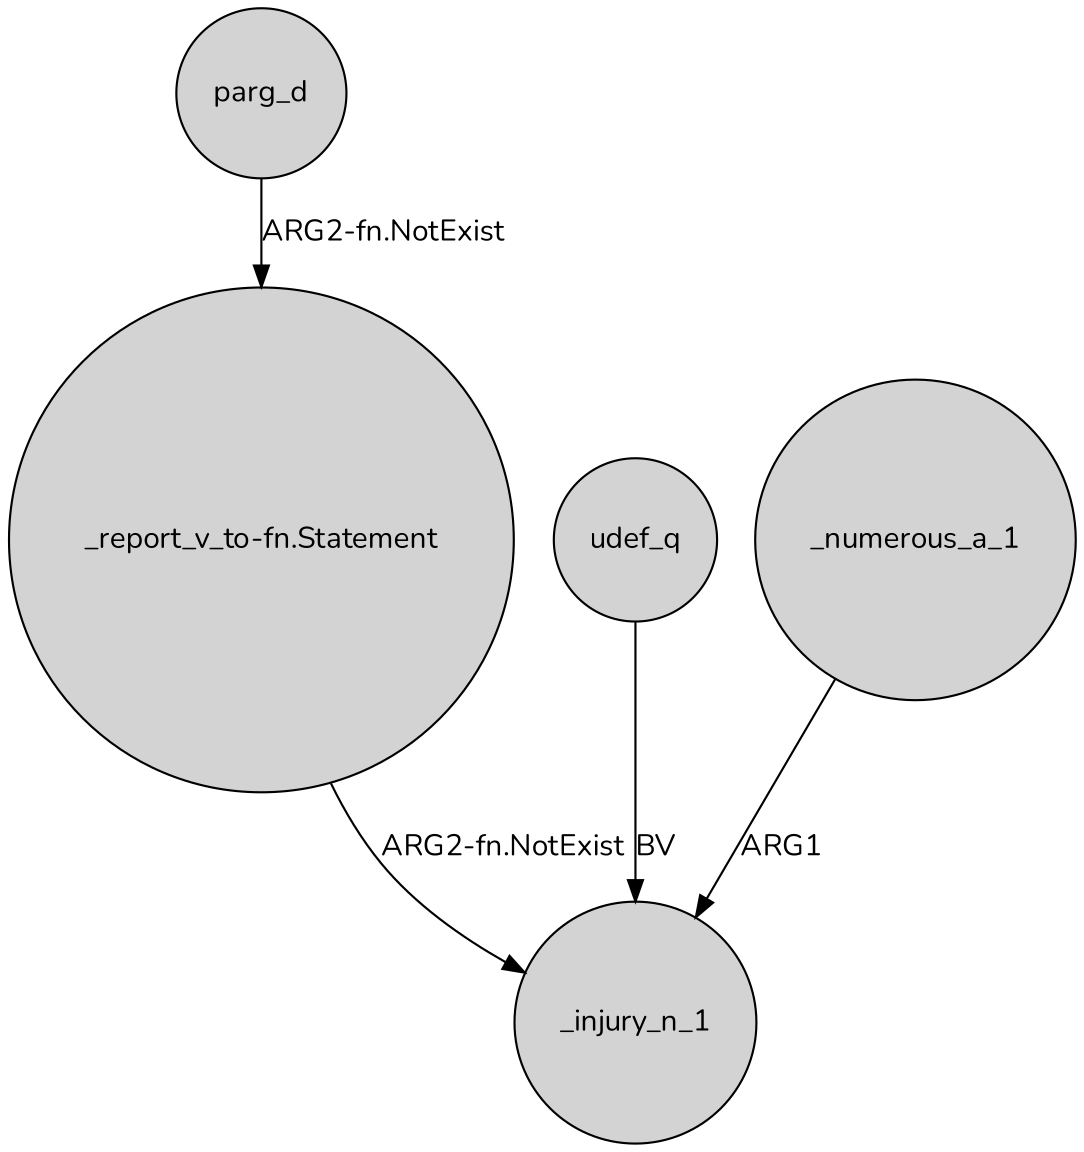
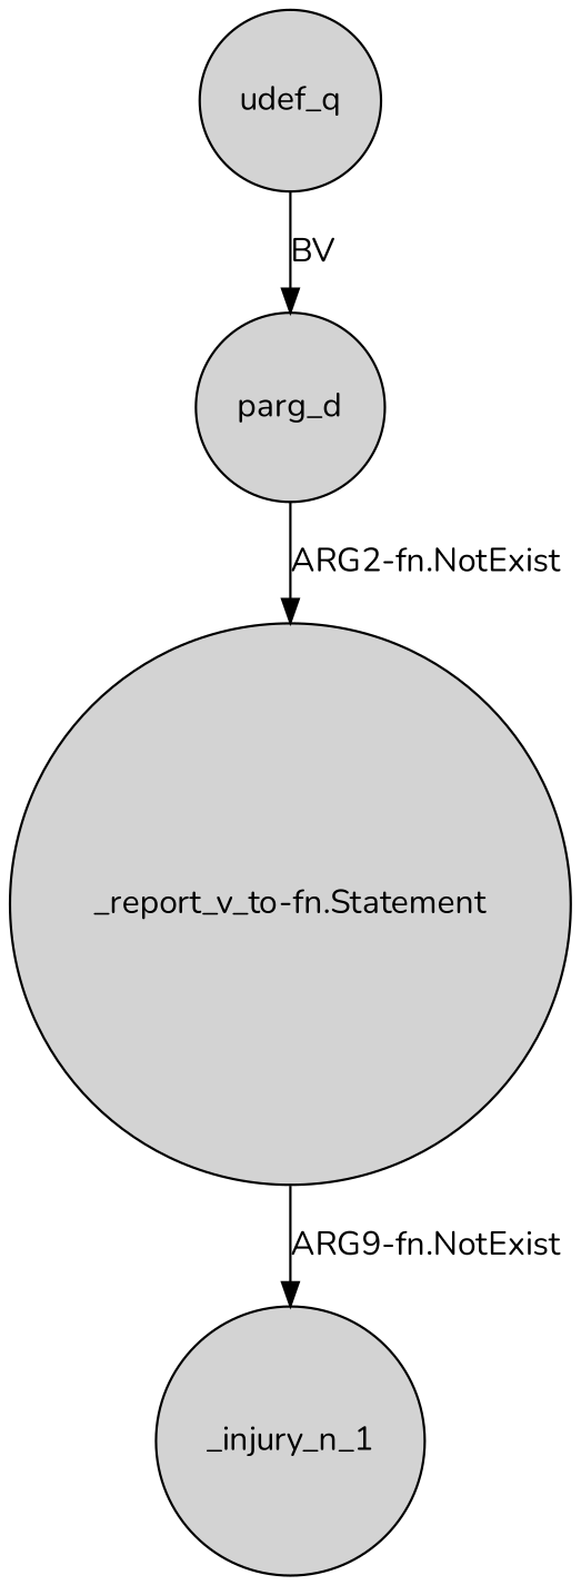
  digraph {
    fontname=Nunito
    node [fontname=Nunito shape=circle style=filled]
    edge [fontname=Nunito]
    parg_d
    "_report_v_to-fn.Statement"
    _injury_n_1
    udef_q
-   _numerous_a_1
    parg_d -> "_report_v_to-fn.Statement" [label="ARG2-fn.NotExist"]
-   "_report_v_to-fn.Statement" -> _injury_n_1 [label="ARG2-fn.NotExist"]
-   udef_q -> _injury_n_1 [label=BV]
-   _numerous_a_1 -> _injury_n_1 [label=ARG1]
+   "_report_v_to-fn.Statement" -> _injury_n_1 [label="ARG9-fn.NotExist"]
+   udef_q -> parg_d [label=BV]
  }
